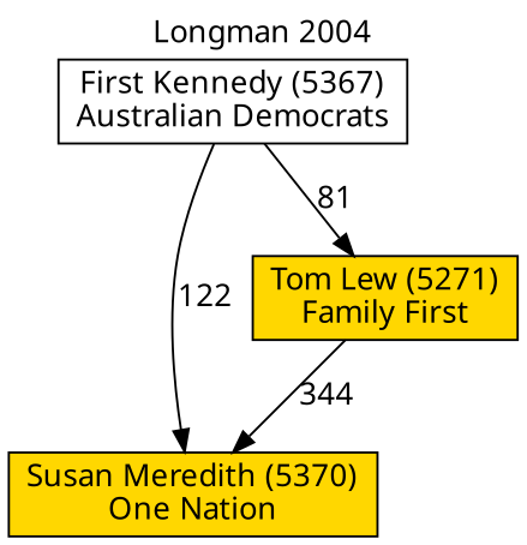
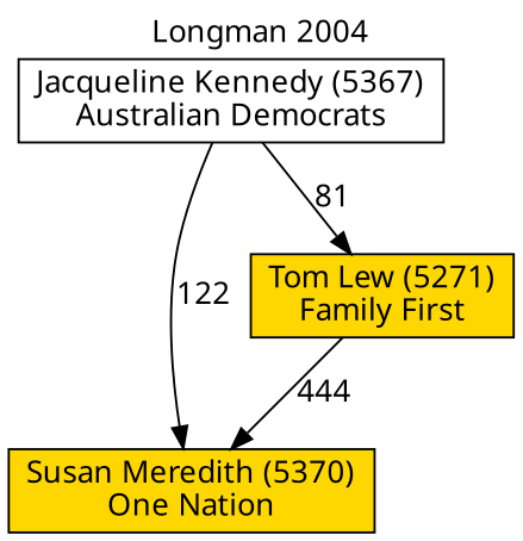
  digraph {
    fontname="Noto Sans"
    label="Longman 2004"
    labelloc=t
    mclimit=10
    node [fillcolor=gold fontname="Noto Sans" shape=box style=filled]
    edge [fontname="Noto Sans"]
-   n1 [fillcolor=white label="First Kennedy (5367)\nAustralian Democrats"]
+   n1 [fillcolor=white label="Jacqueline Kennedy (5367)\nAustralian Democrats"]
    n2 [label="Susan Meredith (5370)\nOne Nation"]
    n3 [label="Tom Lew (5271)\nFamily First"]
    n1 -> n2 [label=122]
    n1 -> n3 [label=81]
-   n3 -> n2 [label=344]
+   n3 -> n2 [label=444]
  }
